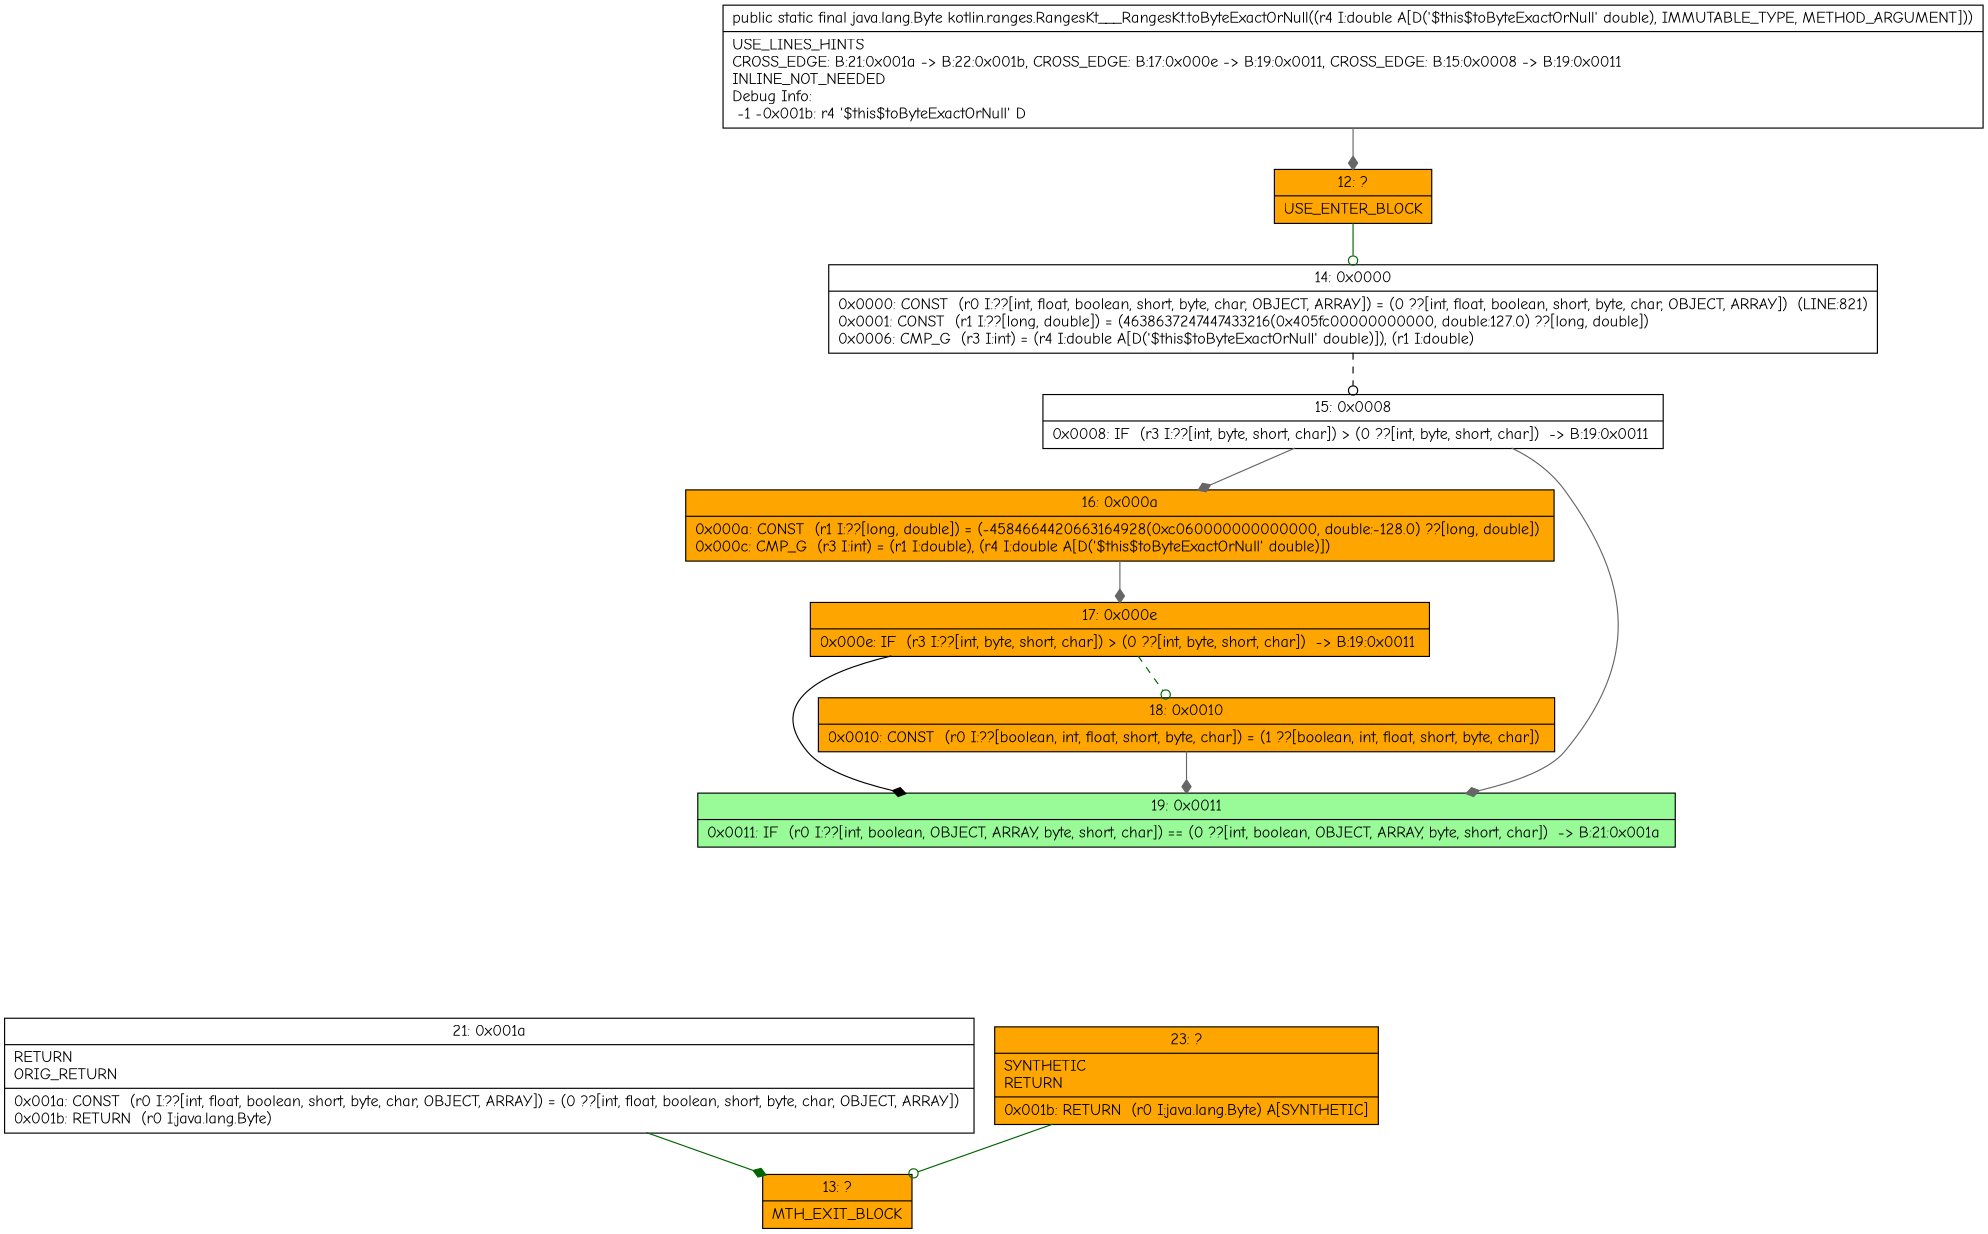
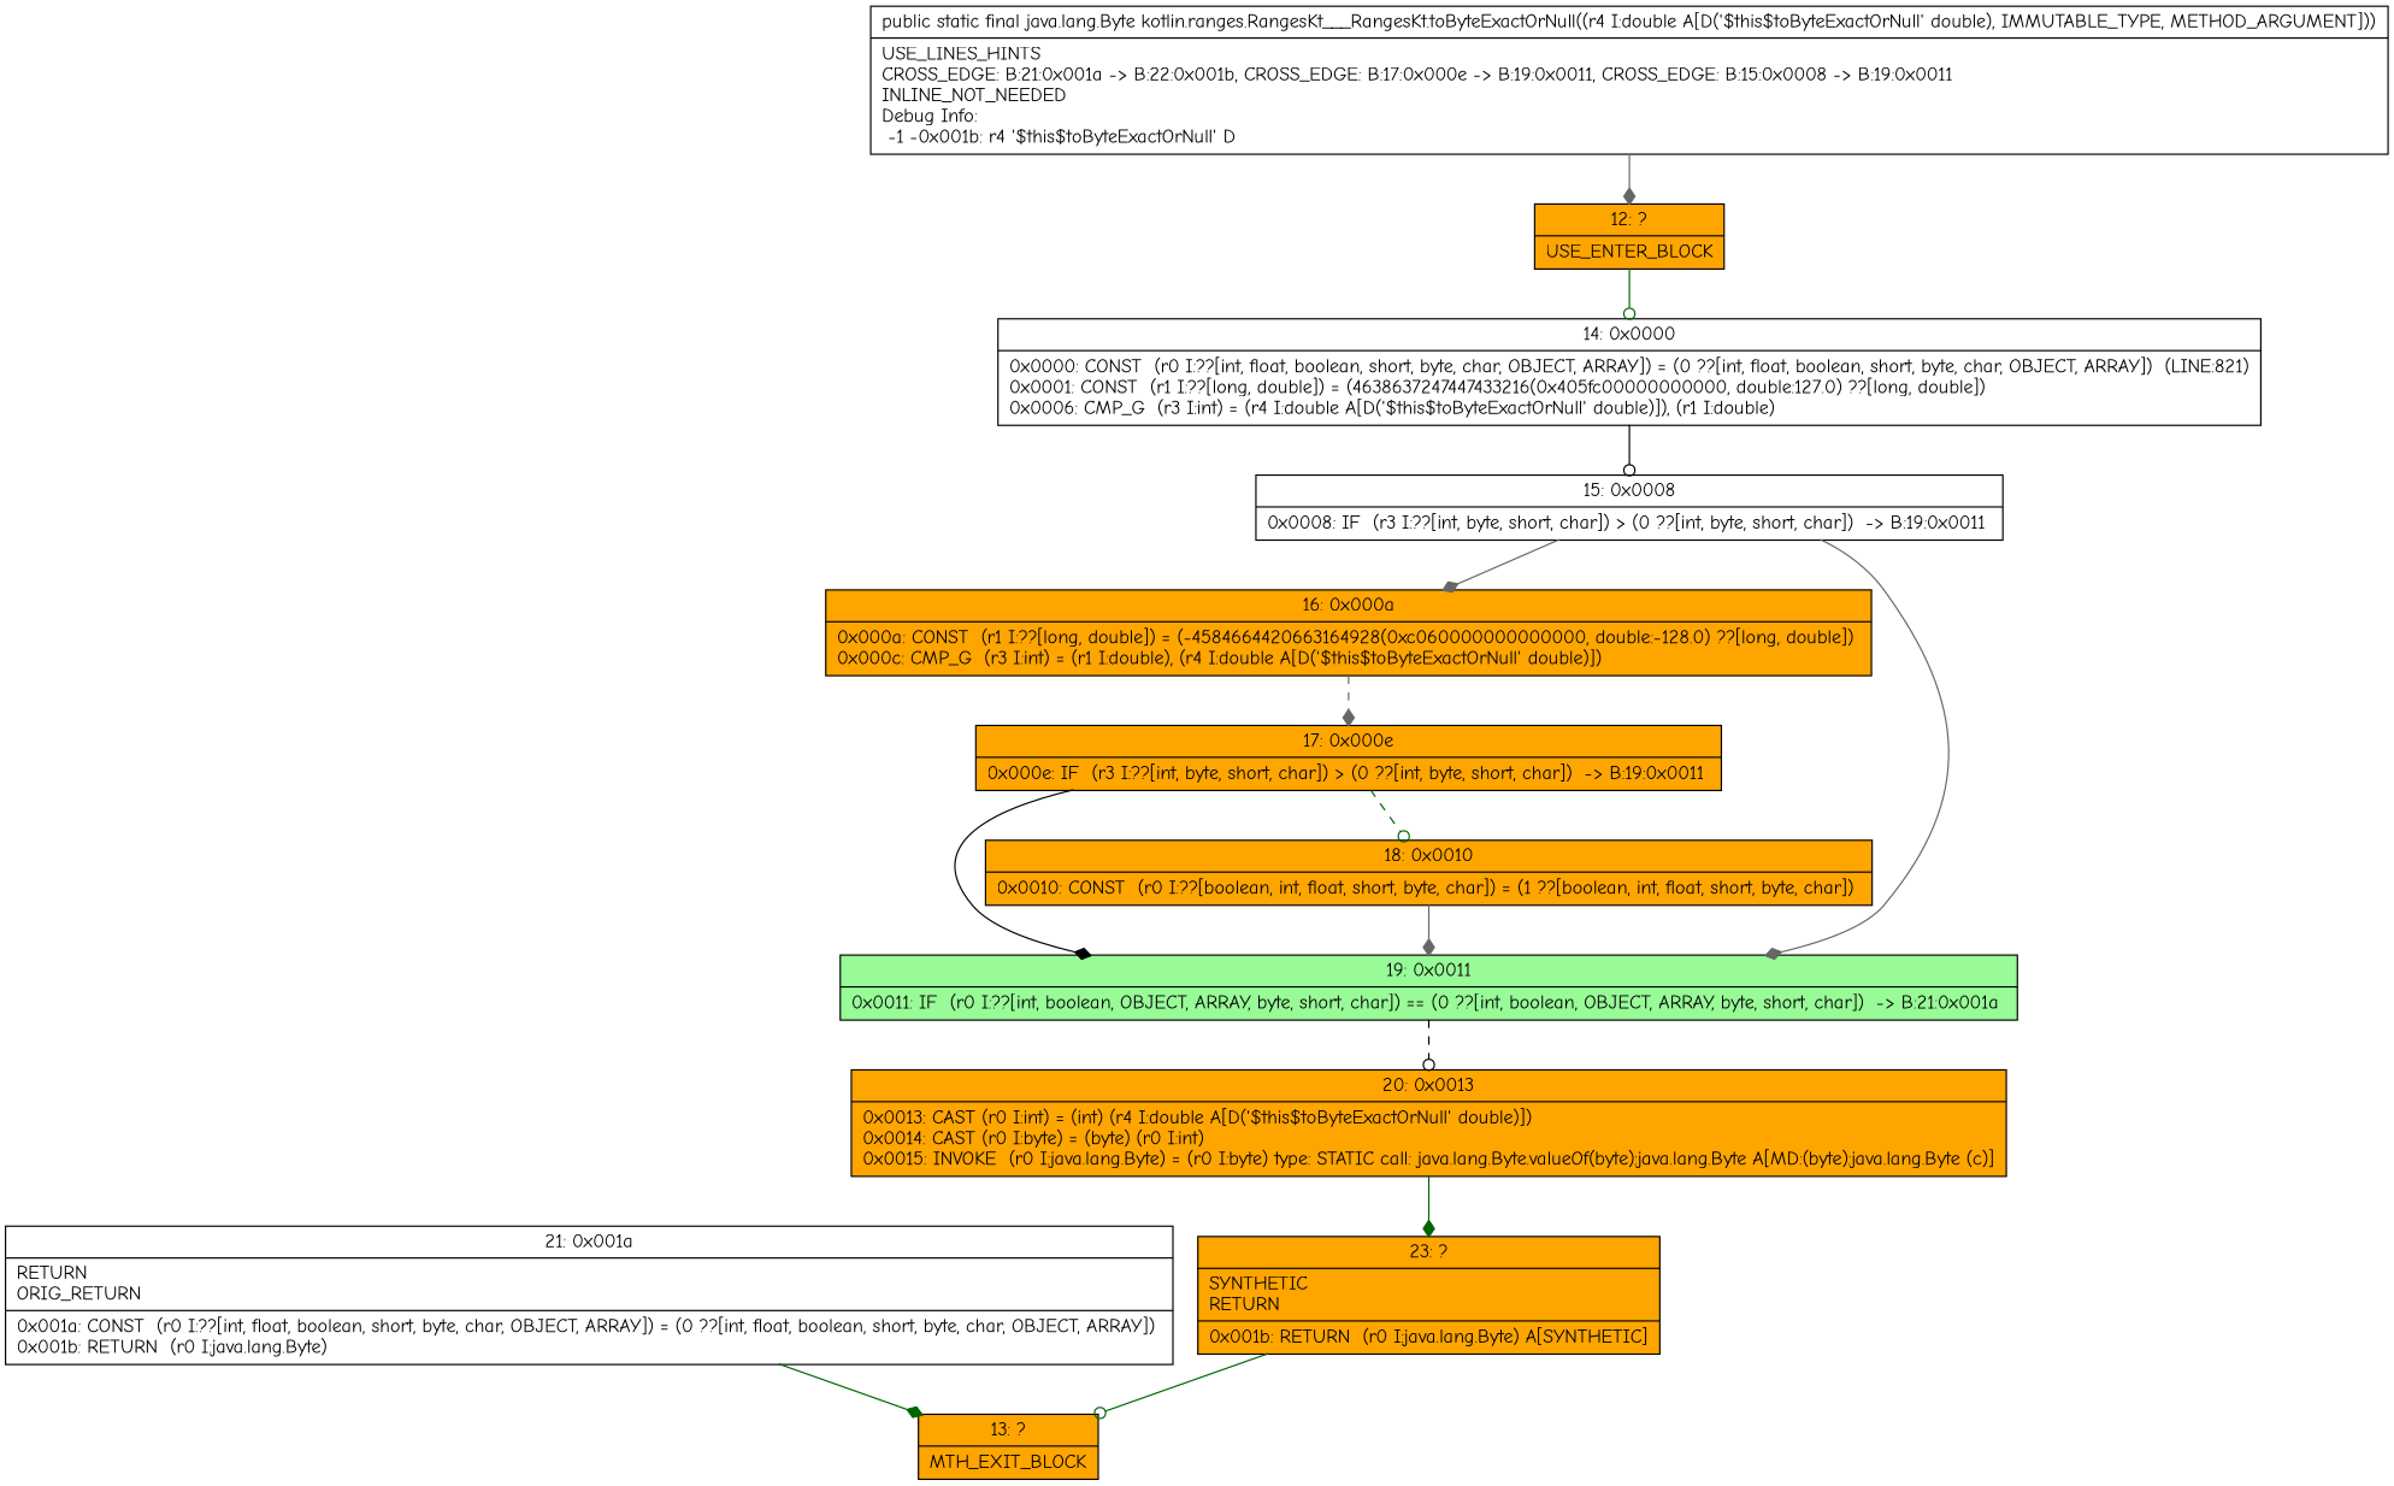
  digraph {
    fontname="Comic Neue"
    node [fillcolor=orange fontname="Comic Neue" shape=record style=filled]
    edge [arrowhead=diamond color=darkgreen fontname="Comic Neue"]
    n1 [label="{12\:\ ?|USE_ENTER_BLOCK\l}"]
    n2 [fillcolor=white label="{14\:\ 0x0000|0x0000: CONST  (r0 I:??[int, float, boolean, short, byte, char, OBJECT, ARRAY]) = (0 ??[int, float, boolean, short, byte, char, OBJECT, ARRAY])  (LINE:821)\l0x0001: CONST  (r1 I:??[long, double]) = (4638637247447433216(0x405fc00000000000, double:127.0) ??[long, double]) \l0x0006: CMP_G  (r3 I:int) = (r4 I:double A[D('$this$toByteExactOrNull' double)]), (r1 I:double) \l}"]
    n3 [fillcolor=white label="{15\:\ 0x0008|0x0008: IF  (r3 I:??[int, byte, short, char]) \> (0 ??[int, byte, short, char])  \-\> B:19:0x0011 \l}"]
    n4 [label="{16\:\ 0x000a|0x000a: CONST  (r1 I:??[long, double]) = (\-4584664420663164928(0xc060000000000000, double:\-128.0) ??[long, double]) \l0x000c: CMP_G  (r3 I:int) = (r1 I:double), (r4 I:double A[D('$this$toByteExactOrNull' double)]) \l}"]
    n5 [fillcolor=palegreen label="{19\:\ 0x0011|0x0011: IF  (r0 I:??[int, boolean, OBJECT, ARRAY, byte, short, char]) == (0 ??[int, boolean, OBJECT, ARRAY, byte, short, char])  \-\> B:21:0x001a \l}"]
    n6 [label="{17\:\ 0x000e|0x000e: IF  (r3 I:??[int, byte, short, char]) \> (0 ??[int, byte, short, char])  \-\> B:19:0x0011 \l}"]
+   n7 [label="{20\:\ 0x0013|0x0013: CAST (r0 I:int) = (int) (r4 I:double A[D('$this$toByteExactOrNull' double)]) \l0x0014: CAST (r0 I:byte) = (byte) (r0 I:int) \l0x0015: INVOKE  (r0 I:java.lang.Byte) = (r0 I:byte) type: STATIC call: java.lang.Byte.valueOf(byte):java.lang.Byte A[MD:(byte):java.lang.Byte (c)]\l}"]
    n8 [label="{18\:\ 0x0010|0x0010: CONST  (r0 I:??[boolean, int, float, short, byte, char]) = (1 ??[boolean, int, float, short, byte, char]) \l}"]
    n9 [label="{23\:\ ?|SYNTHETIC\lRETURN\l|0x001b: RETURN  (r0 I:java.lang.Byte) A[SYNTHETIC]\l}"]
    n10 [fillcolor=white label="{21\:\ 0x001a|RETURN\lORIG_RETURN\l|0x001a: CONST  (r0 I:??[int, float, boolean, short, byte, char, OBJECT, ARRAY]) = (0 ??[int, float, boolean, short, byte, char, OBJECT, ARRAY]) \l0x001b: RETURN  (r0 I:java.lang.Byte) \l}"]
    n11 [label="{13\:\ ?|MTH_EXIT_BLOCK\l}"]
    n12 [fillcolor=white label="{public static final java.lang.Byte kotlin.ranges.RangesKt___RangesKt.toByteExactOrNull((r4 I:double A[D('$this$toByteExactOrNull' double), IMMUTABLE_TYPE, METHOD_ARGUMENT]))  | USE_LINES_HINTS\lCROSS_EDGE: B:21:0x001a \-\> B:22:0x001b, CROSS_EDGE: B:17:0x000e \-\> B:19:0x0011, CROSS_EDGE: B:15:0x0008 \-\> B:19:0x0011\lINLINE_NOT_NEEDED\lDebug Info:\l  \-1 \-0x001b: r4 '$this$toByteExactOrNull' D\l}"]
    n1 -> n2 [arrowhead=odot]
-   n2 -> n3 [arrowhead=odot color=black style=dashed]
+   n2 -> n3 [arrowhead=odot color=black]
    n3 -> n4 [color=gray40 style=solid]
    n3 -> n5 [color=gray40]
-   n4 -> n6 [color=gray40]
+   n4 -> n6 [color=gray40 style=dashed]
+   n5 -> n7 [arrowhead=odot color=black style=dashed]
    n6 -> n5 [color=black]
    n6 -> n8 [arrowhead=odot style=dashed]
+   n7 -> n9
    n8 -> n5 [color=gray40]
    n9 -> n11 [arrowhead=odot]
    n10 -> n11
    n12 -> n1 [color=gray40]
  }
